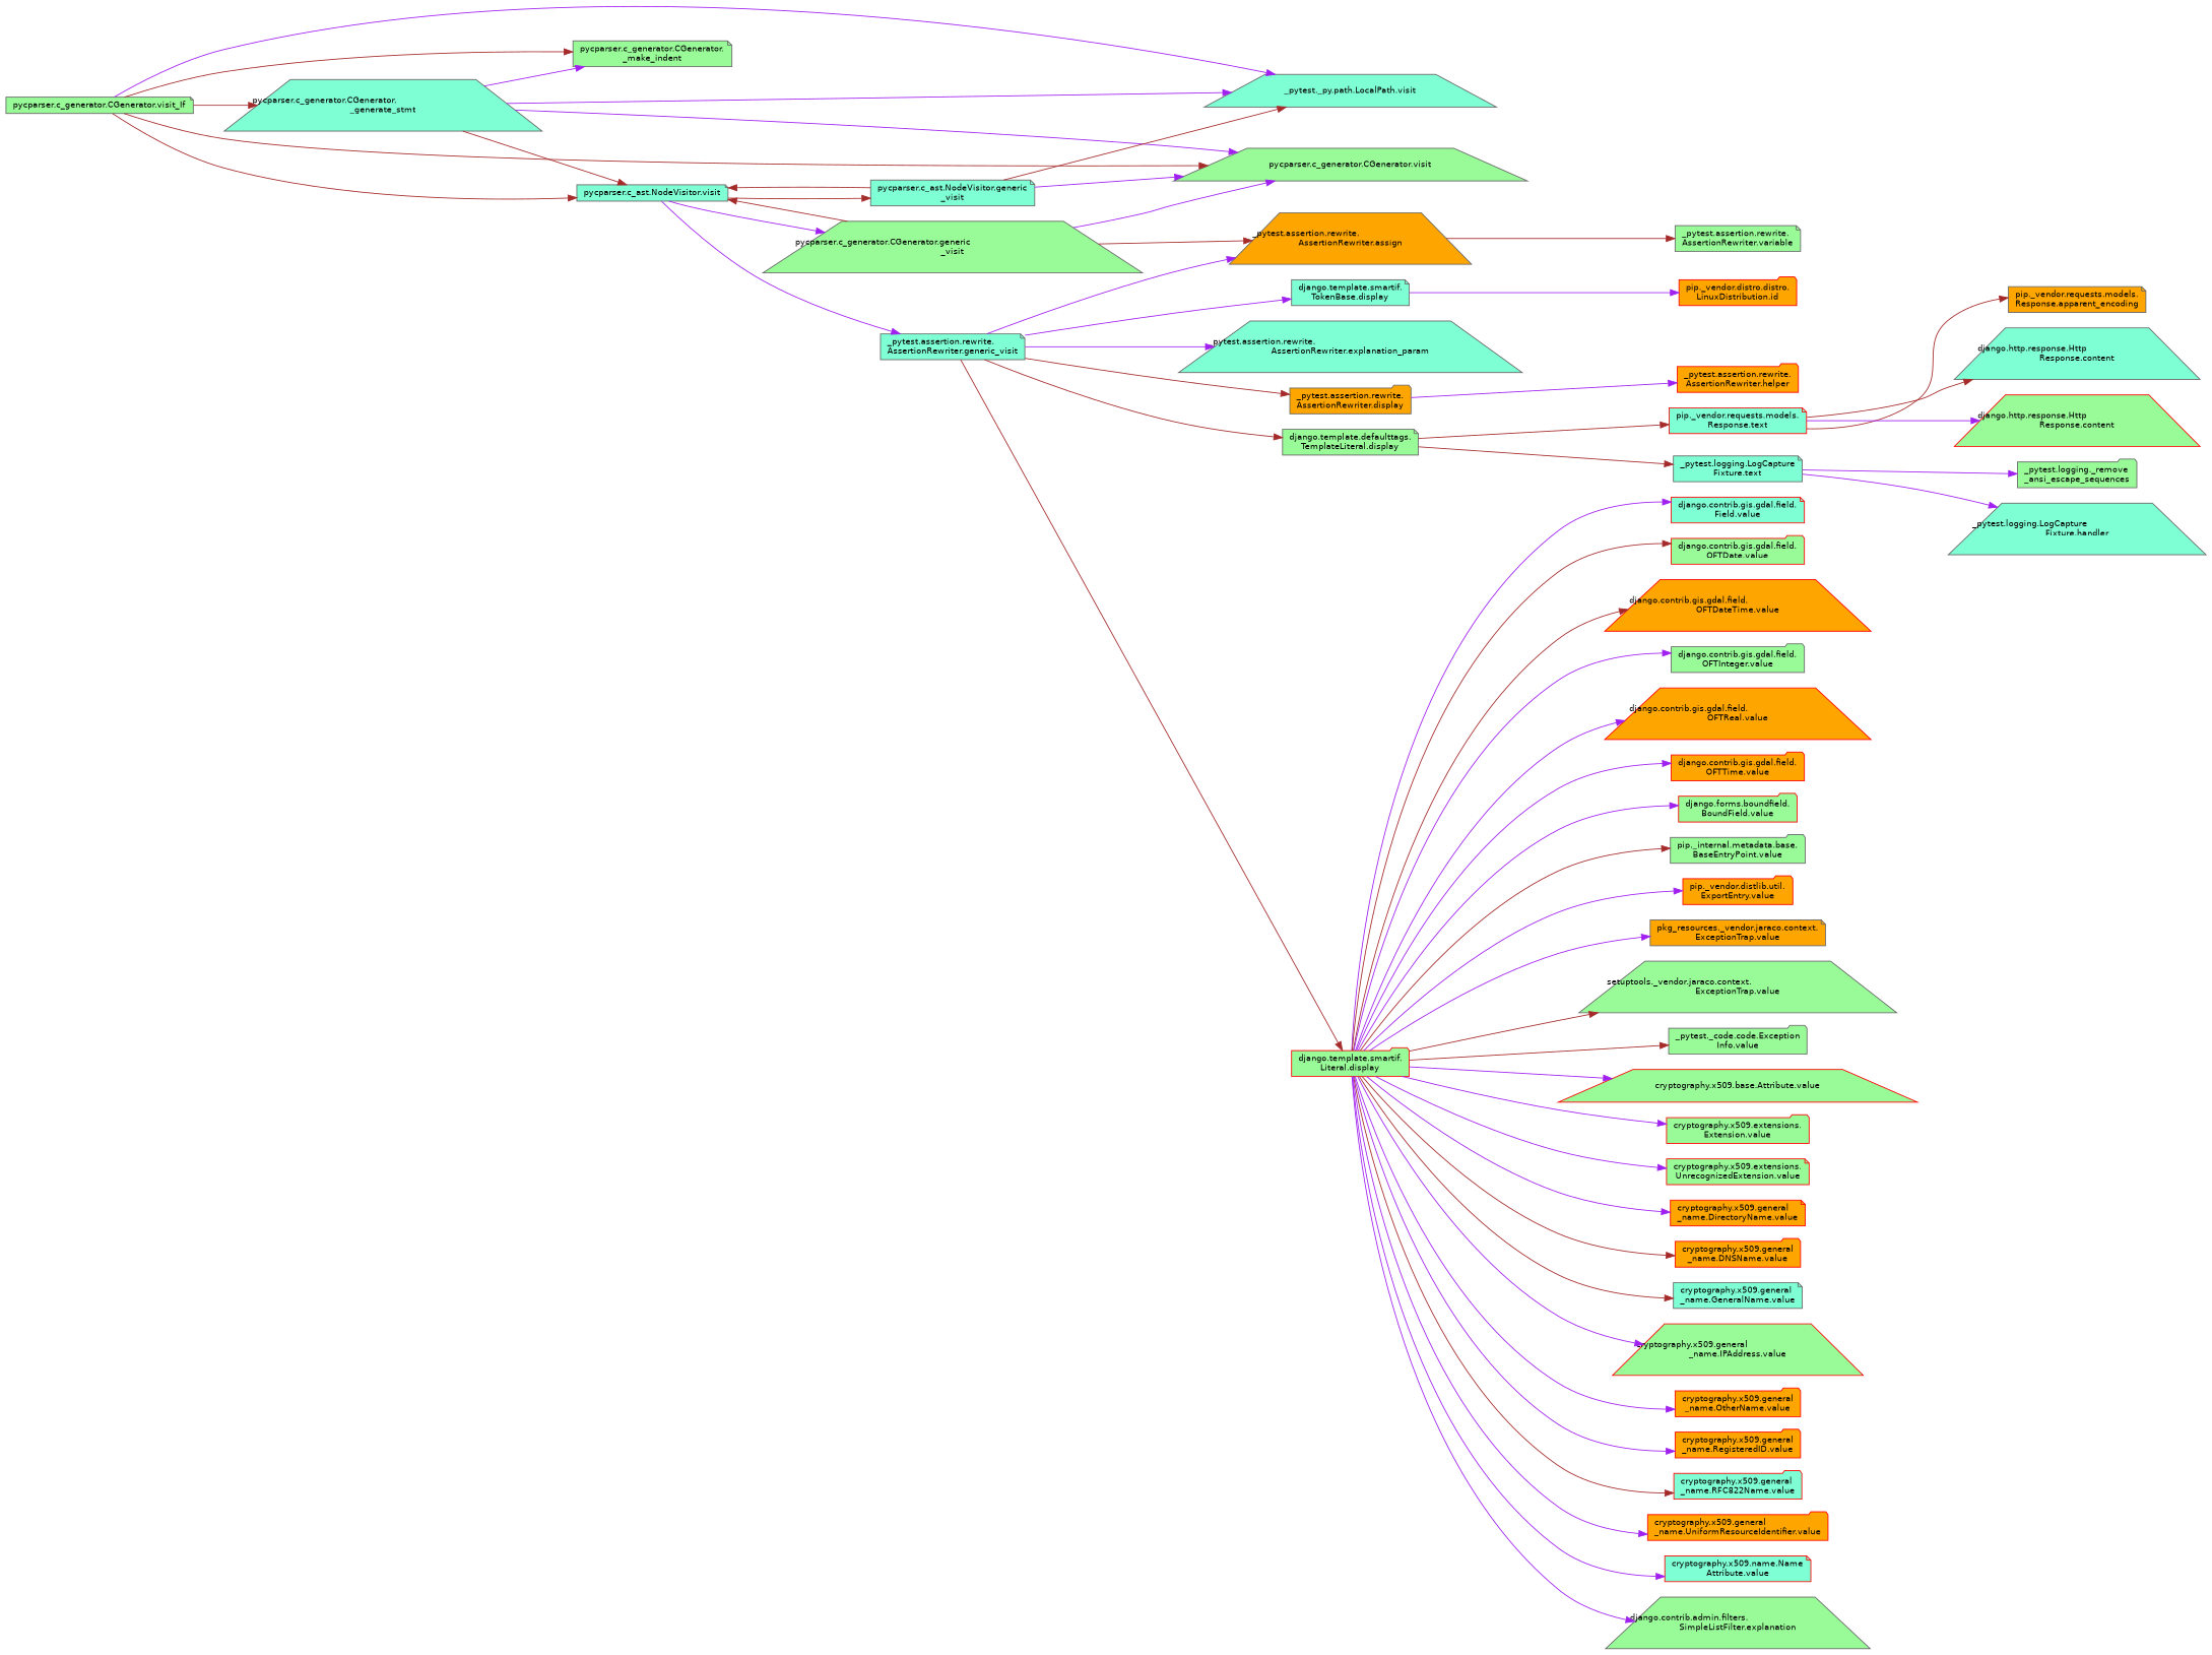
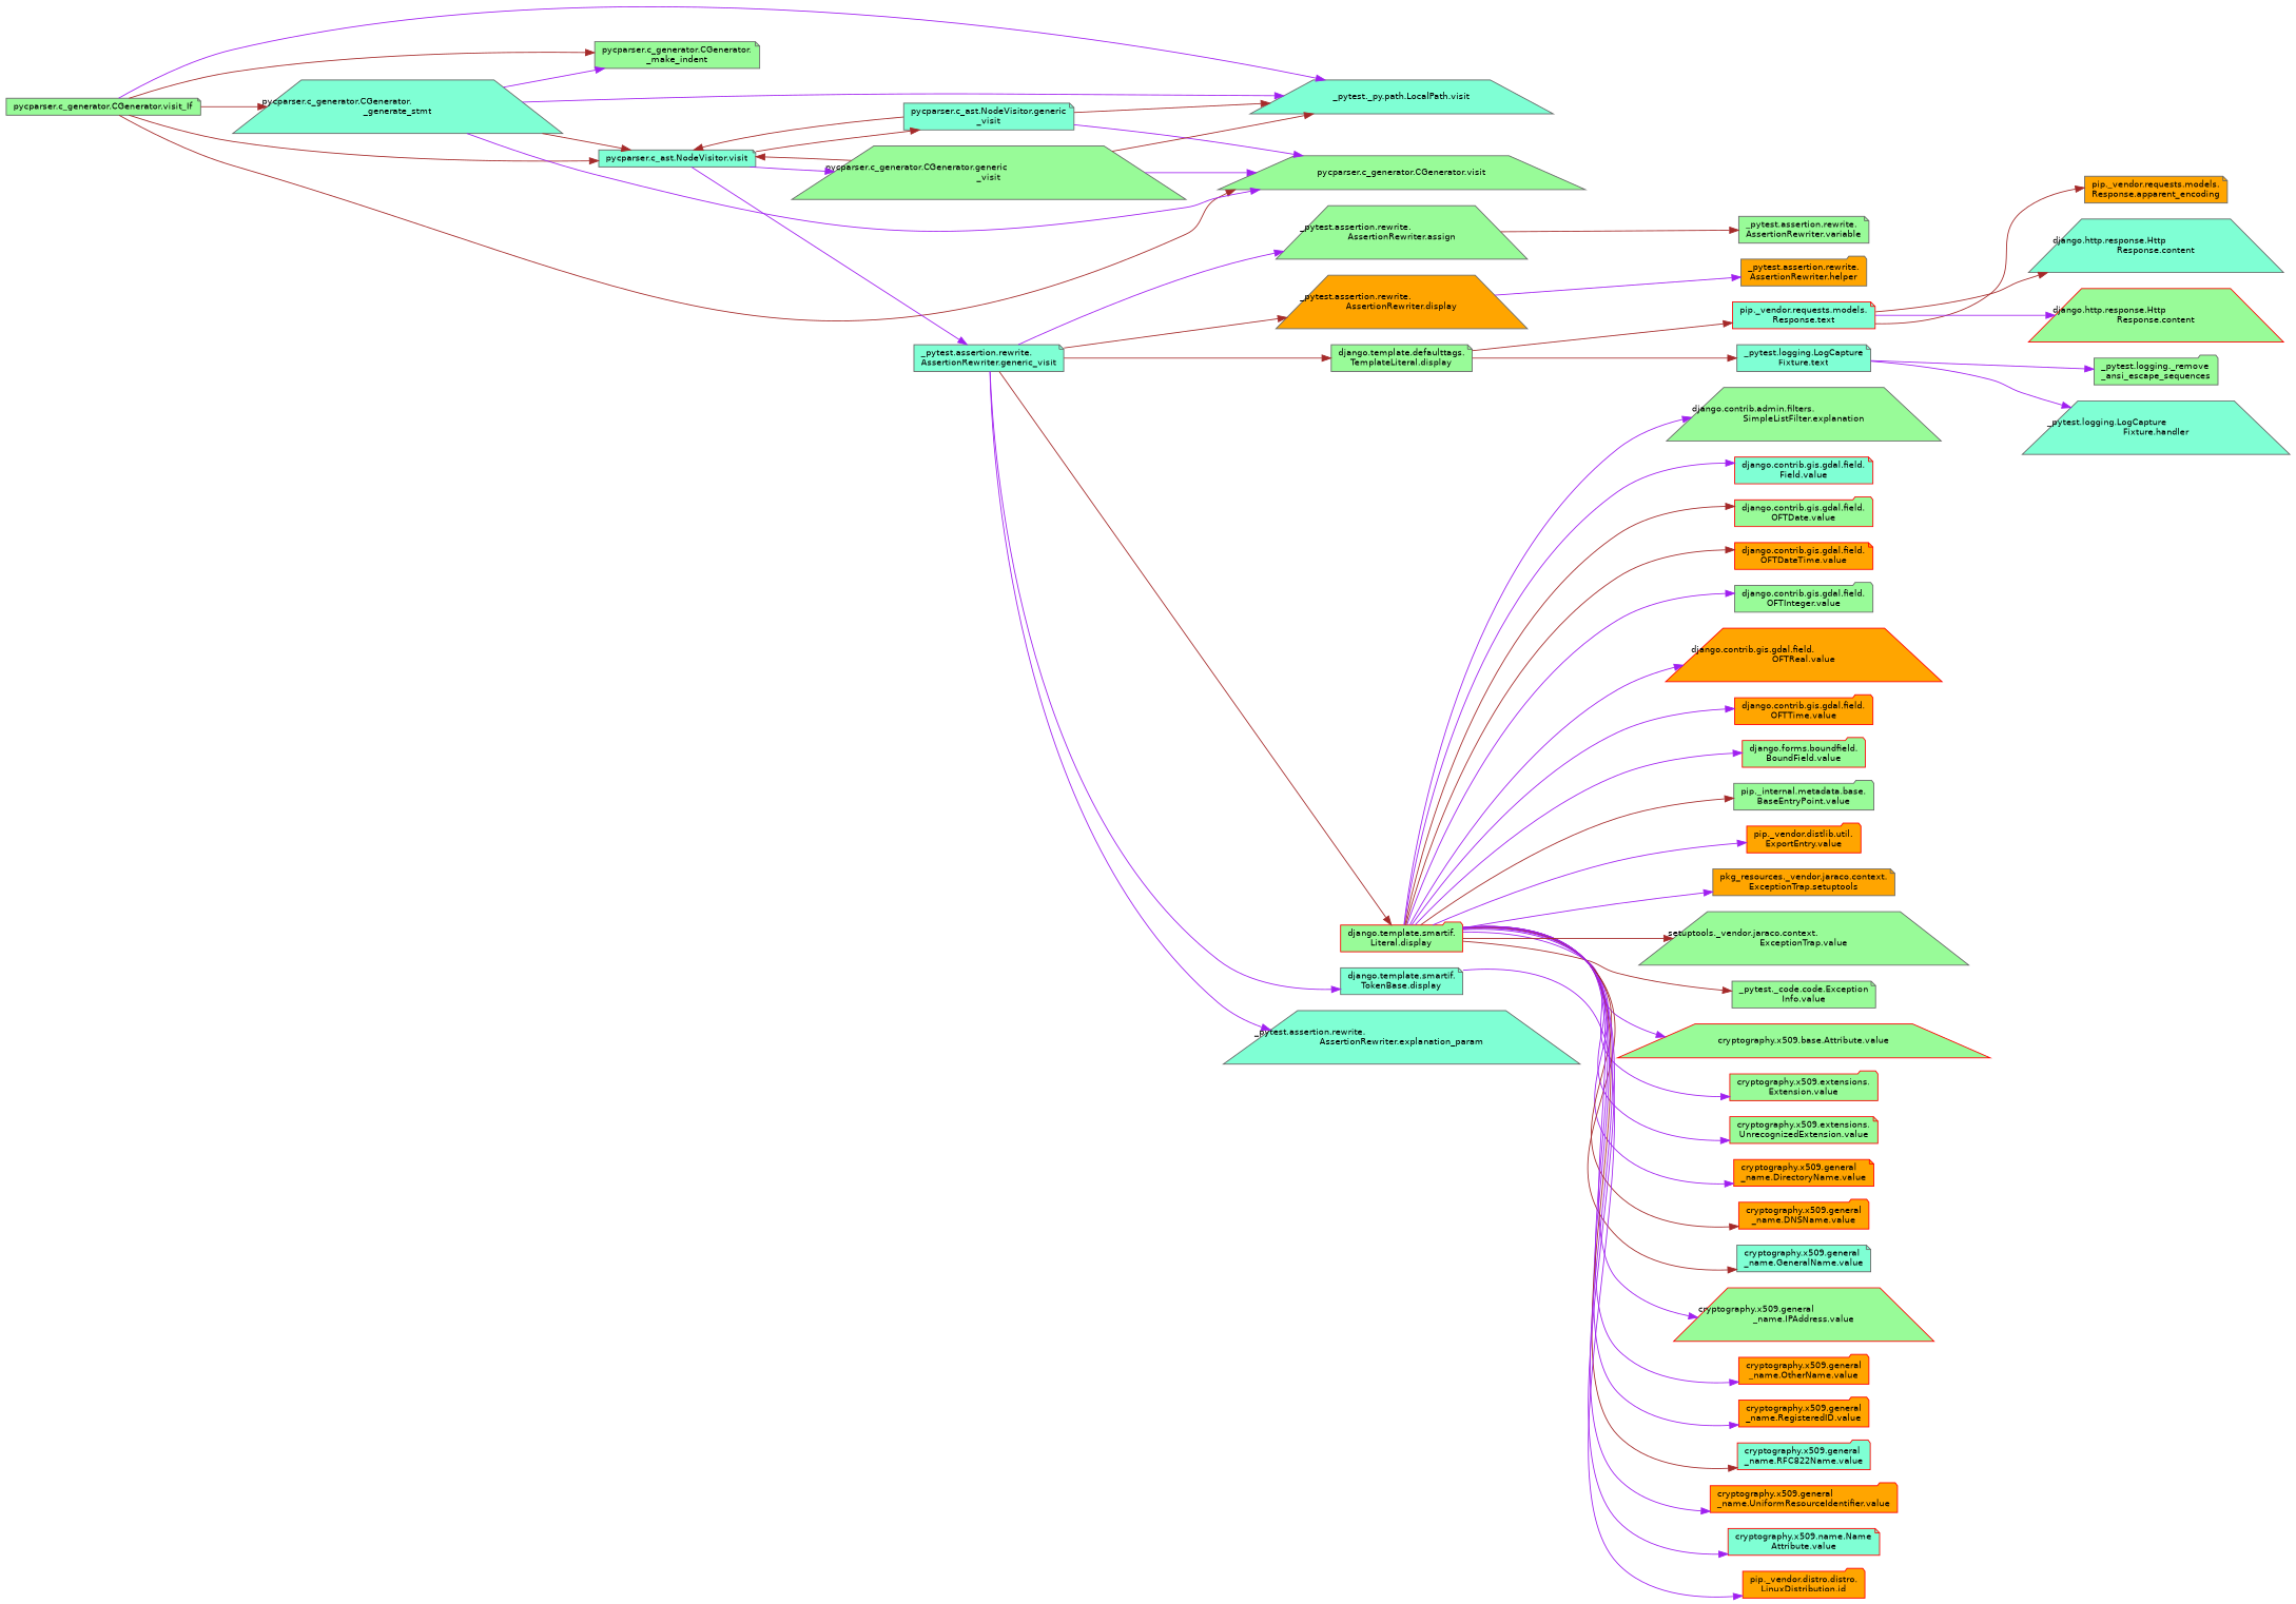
  digraph {
    rankdir=LR
    node [color=grey40 fillcolor=palegreen fontname=Helvetica fontsize=10 shape=note style=filled]
    edge [color=purple fontname=Helvetica fontsize=10 labelfontname=Helvetica labelfontsize=10 style=solid]
    n1 [color=gray40 fontcolor=black height=0.2 label="pycparser.c_generator.CGenerator.visit_If" width=0.4]
    n2 [fillcolor=aquamarine height=0.2 label="pycparser.c_generator.CGenerator.\l_generate_stmt" shape=trapezium width=0.4]
    n3 [height=0.2 label="pycparser.c_generator.CGenerator.\l_make_indent" width=0.4]
    n4 [fillcolor=aquamarine height=0.2 label="_pytest._py.path.LocalPath.visit" shape=trapezium width=0.4]
    n5 [fillcolor=aquamarine height=0.2 label="pycparser.c_ast.NodeVisitor.visit" width=0.4]
    n6 [height=0.2 label="pycparser.c_generator.CGenerator.visit" shape=trapezium width=0.4]
    n7 [fillcolor=aquamarine height=0.2 label="_pytest.assertion.rewrite.\lAssertionRewriter.generic_visit" width=0.4]
    n8 [fillcolor=aquamarine height=0.2 label="pycparser.c_ast.NodeVisitor.generic\l_visit" width=0.4]
    n9 [height=0.2 label="pycparser.c_generator.CGenerator.generic\l_visit" shape=trapezium width=0.4]
-   n10 [fillcolor=orange height=0.2 label="_pytest.assertion.rewrite.\lAssertionRewriter.assign" shape=trapezium width=0.4]
-   n11 [fillcolor=orange height=0.2 label="_pytest.assertion.rewrite.\lAssertionRewriter.display" shape=folder width=0.4]
+   n10 [height=0.2 label="_pytest.assertion.rewrite.\lAssertionRewriter.assign" shape=trapezium width=0.4]
+   n11 [fillcolor=orange height=0.2 label="_pytest.assertion.rewrite.\lAssertionRewriter.display" shape=trapezium width=0.4]
    n12 [height=0.2 label="django.template.defaulttags.\lTemplateLiteral.display" width=0.4]
    n13 [color=red height=0.2 label="django.template.smartif.\lLiteral.display" shape=folder width=0.4]
    n14 [fillcolor=aquamarine height=0.2 label="django.template.smartif.\lTokenBase.display" width=0.4]
    n15 [fillcolor=aquamarine height=0.2 label="_pytest.assertion.rewrite.\lAssertionRewriter.explanation_param" shape=trapezium width=0.4]
    n16 [height=0.2 label="_pytest.assertion.rewrite.\lAssertionRewriter.variable" width=0.4]
-   n17 [color=red fillcolor=orange height=0.2 label="_pytest.assertion.rewrite.\lAssertionRewriter.helper" shape=folder width=0.4]
+   n17 [fillcolor=orange height=0.2 label="_pytest.assertion.rewrite.\lAssertionRewriter.helper" shape=folder width=0.4]
    n18 [fillcolor=aquamarine height=0.2 label="_pytest.logging.LogCapture\lFixture.text" width=0.4]
    n19 [color=red fillcolor=aquamarine height=0.2 label="pip._vendor.requests.models.\lResponse.text" width=0.4]
-   n20 [height=0.2 label="_pytest._code.code.Exception\lInfo.value" shape=folder width=0.4]
+   n20 [height=0.2 label="_pytest._code.code.Exception\lInfo.value" width=0.4]
    n21 [color=red height=0.2 label="cryptography.x509.base.Attribute.value" shape=trapezium width=0.4]
    n22 [color=red height=0.2 label="cryptography.x509.extensions.\lExtension.value" shape=folder width=0.4]
    n23 [color=red height=0.2 label="cryptography.x509.extensions.\lUnrecognizedExtension.value" width=0.4]
    n24 [color=red fillcolor=orange height=0.2 label="cryptography.x509.general\l_name.DirectoryName.value" width=0.4]
    n25 [color=red fillcolor=orange height=0.2 label="cryptography.x509.general\l_name.DNSName.value" shape=folder width=0.4]
    n26 [fillcolor=aquamarine height=0.2 label="cryptography.x509.general\l_name.GeneralName.value" width=0.4]
    n27 [color=red height=0.2 label="cryptography.x509.general\l_name.IPAddress.value" shape=trapezium width=0.4]
    n28 [color=red fillcolor=orange height=0.2 label="cryptography.x509.general\l_name.OtherName.value" shape=folder width=0.4]
    n29 [color=red fillcolor=orange height=0.2 label="cryptography.x509.general\l_name.RegisteredID.value" shape=folder width=0.4]
    n30 [color=red fillcolor=aquamarine height=0.2 label="cryptography.x509.general\l_name.RFC822Name.value" shape=folder width=0.4]
    n31 [color=red fillcolor=orange height=0.2 label="cryptography.x509.general\l_name.UniformResourceIdentifier.value" shape=folder width=0.4]
    n32 [color=red fillcolor=aquamarine height=0.2 label="cryptography.x509.name.Name\lAttribute.value" width=0.4]
    n33 [height=0.2 label="django.contrib.admin.filters.\lSimpleListFilter.explanation" shape=trapezium width=0.4]
    n34 [color=red fillcolor=aquamarine height=0.2 label="django.contrib.gis.gdal.field.\lField.value" width=0.4]
    n35 [color=red height=0.2 label="django.contrib.gis.gdal.field.\lOFTDate.value" shape=folder width=0.4]
-   n36 [color=red fillcolor=orange height=0.2 label="django.contrib.gis.gdal.field.\lOFTDateTime.value" shape=trapezium width=0.4]
+   n36 [color=red fillcolor=orange height=0.2 label="django.contrib.gis.gdal.field.\lOFTDateTime.value" width=0.4]
    n37 [height=0.2 label="django.contrib.gis.gdal.field.\lOFTInteger.value" shape=folder width=0.4]
    n38 [color=red fillcolor=orange height=0.2 label="django.contrib.gis.gdal.field.\lOFTReal.value" shape=trapezium width=0.4]
    n39 [color=red fillcolor=orange height=0.2 label="django.contrib.gis.gdal.field.\lOFTTime.value" shape=folder width=0.4]
    n40 [color=red height=0.2 label="django.forms.boundfield.\lBoundField.value" shape=folder width=0.4]
    n41 [height=0.2 label="pip._internal.metadata.base.\lBaseEntryPoint.value" shape=folder width=0.4]
    n42 [color=red fillcolor=orange height=0.2 label="pip._vendor.distlib.util.\lExportEntry.value" shape=folder width=0.4]
-   n43 [fillcolor=orange height=0.2 label="pkg_resources._vendor.jaraco.context.\lExceptionTrap.value" width=0.4]
+   n43 [fillcolor=orange height=0.2 label="pkg_resources._vendor.jaraco.context.\lExceptionTrap.setuptools" width=0.4]
    n44 [height=0.2 label="setuptools._vendor.jaraco.context.\lExceptionTrap.value" shape=trapezium width=0.4]
    n45 [color=red fillcolor=orange height=0.2 label="pip._vendor.distro.distro.\lLinuxDistribution.id" shape=folder width=0.4]
    n46 [height=0.2 label="_pytest.logging._remove\l_ansi_escape_sequences" shape=folder width=0.4]
    n47 [fillcolor=aquamarine height=0.2 label="_pytest.logging.LogCapture\lFixture.handler" shape=trapezium width=0.4]
    n48 [fillcolor=orange height=0.2 label="pip._vendor.requests.models.\lResponse.apparent_encoding" width=0.4]
    n49 [fillcolor=aquamarine height=0.2 label="django.http.response.Http\lResponse.content" shape=trapezium width=0.4]
    n50 [color=red height=0.2 label="django.http.response.Http\lResponse.content" shape=trapezium width=0.4]
    n1 -> n2 [color=brown]
    n1 -> n3 [color=brown]
    n1 -> n4
    n1 -> n5 [color=brown]
    n1 -> n6 [color=brown]
    n2 -> n3
    n2 -> n4
    n2 -> n5 [color=brown]
    n2 -> n6
    n5 -> n7
    n5 -> n8 [color=brown]
    n5 -> n9
    n7 -> n10
    n7 -> n11 [color=brown]
    n7 -> n12 [color=brown]
    n7 -> n13 [color=brown]
    n7 -> n14
    n7 -> n15
    n8 -> n4 [color=brown]
    n8 -> n5 [color=brown]
    n8 -> n6
-   n9 -> n10 [color=brown]
+   n9 -> n4 [color=brown]
    n9 -> n5 [color=brown]
    n9 -> n6
    n10 -> n16 [color=brown]
    n11 -> n17
    n12 -> n18 [color=brown]
    n12 -> n19 [color=brown]
    n13 -> n20 [color=brown]
    n13 -> n21
    n13 -> n22
    n13 -> n23
    n13 -> n24
    n13 -> n25 [color=brown]
    n13 -> n26 [color=brown]
    n13 -> n27
    n13 -> n28
    n13 -> n29
    n13 -> n30 [color=brown]
    n13 -> n31
    n13 -> n32
    n13 -> n33
    n13 -> n34
    n13 -> n35 [color=brown]
    n13 -> n36 [color=brown]
    n13 -> n37
    n13 -> n38
    n13 -> n39
    n13 -> n40
    n13 -> n41 [color=brown]
    n13 -> n42
    n13 -> n43
    n13 -> n44 [color=brown]
    n14 -> n45
    n18 -> n46
    n18 -> n47
    n19 -> n48 [color=brown]
    n19 -> n49 [color=brown]
    n19 -> n50
  }
